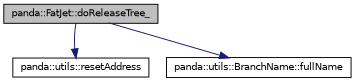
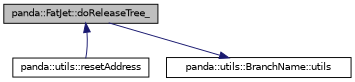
  digraph {
    rankdir=TB
    node [color=black fillcolor=white fontname=Helvetica fontsize=10 shape=record style=filled]
    edge [color=midnightblue fontname=Helvetica fontsize=10 labelfontname=Helvetica labelfontsize=10 style=solid]
    n1 [fillcolor=grey75 fontcolor=black height=0.2 label="panda::FatJet::doReleaseTree_" width=0.4]
    n2 [height=0.2 label="panda::utils::resetAddress" width=0.4]
-   n3 [height=0.2 label="panda::utils::BranchName::fullName" width=0.4]
-   n1 -> n2
+   n3 [height=0.2 label="panda::utils::BranchName::utils" width=0.4]
+   n2 -> n1
    n1 -> n3
  }
